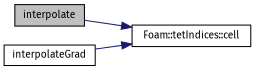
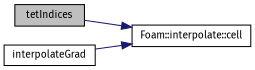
  digraph {
    fontname="Fira Sans"
    rankdir=LR
    node [color=black fontname="Fira Sans" fontsize=10 shape=record]
    edge [color=midnightblue fontname="Fira Sans" fontsize=10 labelfontname=Helvetica labelfontsize=10 style=solid]
-   n1 [fillcolor=grey75 fontcolor=black height=0.2 label=interpolate style=filled width=0.4]
-   n2 [height=0.2 label="Foam::tetIndices::cell" width=0.4]
+   n1 [fillcolor=grey75 fontcolor=black height=0.2 label=tetIndices style=filled width=0.4]
+   n2 [height=0.2 label="Foam::interpolate::cell" width=0.4]
    n3 [height=0.2 label=interpolateGrad width=0.4]
    n1 -> n2
    n3 -> n2
  }
